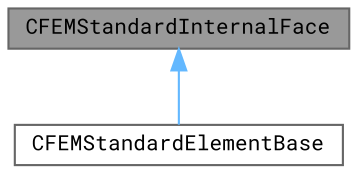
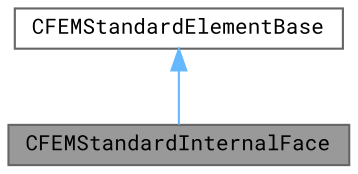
  digraph {
    fontname="Roboto Mono"
    node [color=gray40 fontname="Roboto Mono" fontsize=10 shape=box style=filled]
    n1 [fillcolor=grey60 fontcolor=black height=0.2 label=CFEMStandardInternalFace width=0.4]
    n2 [fillcolor=white height=0.2 label=CFEMStandardElementBase width=0.4]
-   n1 -> n2 [color=steelblue1 dir=back fontname="Roboto Mono" fontsize=10 labelfontname=Helvetica labelfontsize=10 style=solid]
+   n2 -> n1 [color=steelblue1 dir=back fontname="Roboto Mono" fontsize=10 labelfontname=Helvetica labelfontsize=10 style=solid]
  }
